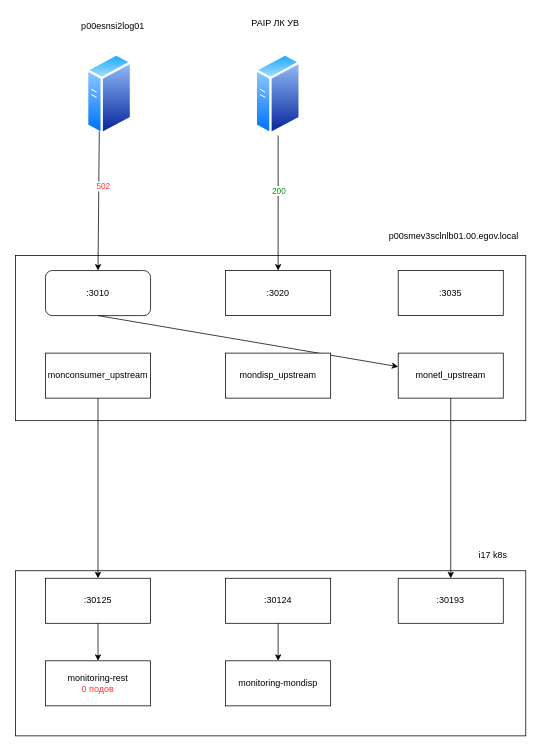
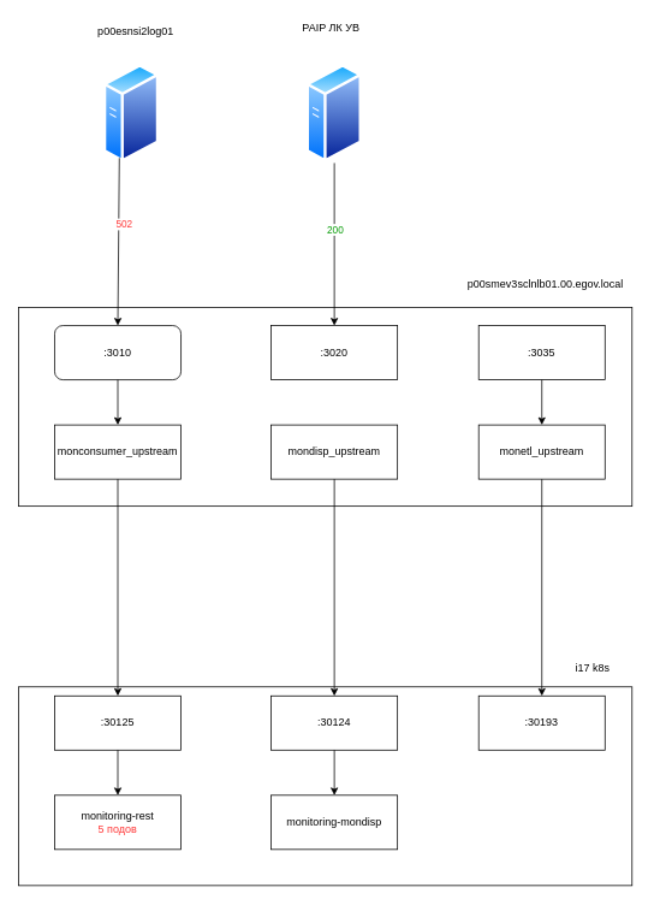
  <mxCell id="0" />
  <mxCell id="1" parent="0" />
  <mxCell id="2" value="" style="rounded=0;whiteSpace=wrap;html=1;" vertex="1" parent="1"><mxGeometry x="20" y="340" width="680" height="220" as="geometry" /></mxCell>
  <mxCell id="3" value="" style="rounded=0;whiteSpace=wrap;html=1;" vertex="1" parent="1"><mxGeometry x="20" y="760" width="680" height="220" as="geometry" /></mxCell>
  <mxCell id="4" value=":3010" style="whiteSpace=wrap;html=1;rounded=1;" vertex="1" parent="1"><mxGeometry x="60" y="360" width="140" height="60" as="geometry" /></mxCell>
  <mxCell id="5" value="monconsumer_upstream" style="rounded=0;whiteSpace=wrap;html=1;" vertex="1" parent="1"><mxGeometry x="60" y="470" width="140" height="60" as="geometry" /></mxCell>
  <mxCell id="6" value=":30125" style="rounded=0;whiteSpace=wrap;html=1;" vertex="1" parent="1"><mxGeometry x="60" y="770" width="140" height="60" as="geometry" /></mxCell>
- <mxCell id="7" value="monitoring-rest&lt;br&gt;&lt;font color=&quot;#ff3333&quot;&gt;0 подов&lt;/font&gt;" style="rounded=0;whiteSpace=wrap;html=1;" vertex="1" parent="1"><mxGeometry x="60" y="880" width="140" height="60" as="geometry" /></mxCell>
- <mxCell id="8" value="" style="endArrow=classic;html=1;rounded=0;exitX=0.5;exitY=1;exitDx=0;exitDy=0;" edge="1" parent="1" source="4" target="18"><mxGeometry width="50" height="50" relative="1" as="geometry"><mxPoint x="310" y="680" as="sourcePoint" /><mxPoint x="360" y="630" as="targetPoint" /></mxGeometry></mxCell>
+ <mxCell id="7" value="monitoring-rest&lt;br&gt;&lt;font color=&quot;#ff3333&quot;&gt;5 подов&lt;/font&gt;" style="rounded=0;whiteSpace=wrap;html=1;" vertex="1" parent="1"><mxGeometry x="60" y="880" width="140" height="60" as="geometry" /></mxCell>
+ <mxCell id="8" value="" style="endArrow=classic;html=1;rounded=0;exitX=0.5;exitY=1;exitDx=0;exitDy=0;entryX=0.5;entryY=0;entryDx=0;entryDy=0;" edge="1" parent="1" source="4" target="5"><mxGeometry width="50" height="50" relative="1" as="geometry"><mxPoint x="310" y="680" as="sourcePoint" /><mxPoint x="360" y="630" as="targetPoint" /></mxGeometry></mxCell>
  <mxCell id="9" value="" style="endArrow=classic;html=1;rounded=0;exitX=0.5;exitY=1;exitDx=0;exitDy=0;entryX=0.5;entryY=0;entryDx=0;entryDy=0;" edge="1" parent="1" source="5" target="6"><mxGeometry width="50" height="50" relative="1" as="geometry"><mxPoint x="310" y="680" as="sourcePoint" /><mxPoint x="360" y="630" as="targetPoint" /></mxGeometry></mxCell>
  <mxCell id="10" value="" style="endArrow=classic;html=1;rounded=0;exitX=0.5;exitY=1;exitDx=0;exitDy=0;" edge="1" parent="1" source="6" target="7"><mxGeometry width="50" height="50" relative="1" as="geometry"><mxPoint x="310" y="680" as="sourcePoint" /><mxPoint x="360" y="630" as="targetPoint" /></mxGeometry></mxCell>
  <mxCell id="11" value=":3020" style="rounded=0;whiteSpace=wrap;html=1;" vertex="1" parent="1"><mxGeometry x="300" y="360" width="140" height="60" as="geometry" /></mxCell>
  <mxCell id="12" value="mondisp_upstream" style="rounded=0;whiteSpace=wrap;html=1;" vertex="1" parent="1"><mxGeometry x="300" y="470" width="140" height="60" as="geometry" /></mxCell>
  <mxCell id="13" value=":30124" style="rounded=0;whiteSpace=wrap;html=1;" vertex="1" parent="1"><mxGeometry x="300" y="770" width="140" height="60" as="geometry" /></mxCell>
  <mxCell id="14" value="monitoring-mondisp" style="rounded=0;whiteSpace=wrap;html=1;" vertex="1" parent="1"><mxGeometry x="300" y="880" width="140" height="60" as="geometry" /></mxCell>
+ <mxCell id="15" value="" style="endArrow=classic;html=1;rounded=0;exitX=0.5;exitY=1;exitDx=0;exitDy=0;entryX=0.5;entryY=0;entryDx=0;entryDy=0;" edge="1" parent="1" source="12" target="13"><mxGeometry width="50" height="50" relative="1" as="geometry"><mxPoint x="550" y="680" as="sourcePoint" /><mxPoint x="600" y="630" as="targetPoint" /></mxGeometry></mxCell>
  <mxCell id="16" value="" style="endArrow=classic;html=1;rounded=0;exitX=0.5;exitY=1;exitDx=0;exitDy=0;" edge="1" parent="1" source="13" target="14"><mxGeometry width="50" height="50" relative="1" as="geometry"><mxPoint x="550" y="680" as="sourcePoint" /><mxPoint x="600" y="630" as="targetPoint" /></mxGeometry></mxCell>
  <mxCell id="17" value=":3035" style="rounded=0;whiteSpace=wrap;html=1;" vertex="1" parent="1"><mxGeometry x="530" y="360" width="140" height="60" as="geometry" /></mxCell>
  <mxCell id="18" value="monetl_upstream" style="rounded=0;whiteSpace=wrap;html=1;" vertex="1" parent="1"><mxGeometry x="530" y="470" width="140" height="60" as="geometry" /></mxCell>
  <mxCell id="19" value=":30193" style="rounded=0;whiteSpace=wrap;html=1;" vertex="1" parent="1"><mxGeometry x="530" y="770" width="140" height="60" as="geometry" /></mxCell>
+ <mxCell id="20" value="" style="endArrow=classic;html=1;rounded=0;exitX=0.5;exitY=1;exitDx=0;exitDy=0;entryX=0.5;entryY=0;entryDx=0;entryDy=0;" edge="1" parent="1" source="17" target="18"><mxGeometry width="50" height="50" relative="1" as="geometry"><mxPoint x="780" y="680" as="sourcePoint" /><mxPoint x="830" y="630" as="targetPoint" /></mxGeometry></mxCell>
  <mxCell id="21" value="" style="endArrow=classic;html=1;rounded=0;exitX=0.5;exitY=1;exitDx=0;exitDy=0;entryX=0.5;entryY=0;entryDx=0;entryDy=0;" edge="1" parent="1" source="18" target="19"><mxGeometry width="50" height="50" relative="1" as="geometry"><mxPoint x="780" y="680" as="sourcePoint" /><mxPoint x="830" y="630" as="targetPoint" /></mxGeometry></mxCell>
  <mxCell id="22" value="p00smev3sclnlb01.00.egov.local" style="text;whiteSpace=wrap;html=1;" vertex="1" parent="1"><mxGeometry x="516" y="300" width="200" height="30" as="geometry" /></mxCell>
  <mxCell id="23" value="p00esnsi2log01" style="text;whiteSpace=wrap;html=1;" vertex="1" parent="1"><mxGeometry x="106" y="20" width="110" height="30" as="geometry" /></mxCell>
  <mxCell id="24" value="" style="aspect=fixed;perimeter=ellipsePerimeter;html=1;align=center;shadow=0;dashed=0;spacingTop=3;image;image=img/lib/active_directory/generic_server.svg;" vertex="1" parent="1"><mxGeometry x="114.4" y="70" width="61.6" height="110" as="geometry" /></mxCell>
  <mxCell id="25" value="" style="endArrow=classic;html=1;rounded=0;exitX=0.25;exitY=1;exitDx=0;exitDy=0;entryX=0.5;entryY=0;entryDx=0;entryDy=0;" edge="1" parent="1" source="24" target="4"><mxGeometry width="50" height="50" relative="1" as="geometry"><mxPoint x="336" y="320" as="sourcePoint" /><mxPoint x="386" y="270" as="targetPoint" /></mxGeometry></mxCell>
  <mxCell id="26" value="502" style="edgeLabel;html=1;align=center;verticalAlign=middle;resizable=0;points=[];fontColor=#FF3333;" vertex="1" connectable="0" parent="25"><mxGeometry x="-0.208" y="5" relative="1" as="geometry"><mxPoint as="offset" /></mxGeometry></mxCell>
  <mxCell id="27" value="" style="aspect=fixed;perimeter=ellipsePerimeter;html=1;align=center;shadow=0;dashed=0;spacingTop=3;image;image=img/lib/active_directory/generic_server.svg;" vertex="1" parent="1"><mxGeometry x="339.2" y="70" width="61.6" height="110" as="geometry" /></mxCell>
  <mxCell id="28" value="" style="endArrow=classic;html=1;rounded=0;fontColor=#FF3333;exitX=0.5;exitY=1;exitDx=0;exitDy=0;" edge="1" parent="1" source="27" target="11"><mxGeometry width="50" height="50" relative="1" as="geometry"><mxPoint x="336" y="310" as="sourcePoint" /><mxPoint x="386" y="260" as="targetPoint" /></mxGeometry></mxCell>
  <mxCell id="29" value="&lt;font color=&quot;#009900&quot;&gt;200&lt;/font&gt;" style="edgeLabel;html=1;align=center;verticalAlign=middle;resizable=0;points=[];fontColor=#FF3333;" vertex="1" connectable="0" parent="28"><mxGeometry x="-0.189" relative="1" as="geometry"><mxPoint as="offset" /></mxGeometry></mxCell>
  <mxCell id="30" value="&lt;font color=&quot;#000000&quot;&gt;PAIP ЛК УВ&lt;/font&gt;" style="text;html=1;align=center;verticalAlign=middle;resizable=0;points=[];autosize=1;strokeColor=none;fillColor=none;fontColor=#009900;" vertex="1" parent="1"><mxGeometry x="326" y="20" width="80" height="20" as="geometry" /></mxCell>
  <mxCell id="31" value="i17 k8s" style="text;html=1;align=center;verticalAlign=middle;resizable=0;points=[];autosize=1;strokeColor=none;fillColor=none;fontColor=#000000;" vertex="1" parent="1"><mxGeometry x="631" y="730" width="50" height="20" as="geometry" /></mxCell>
